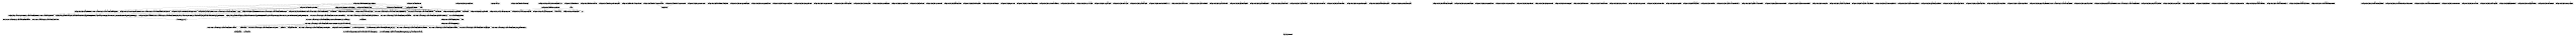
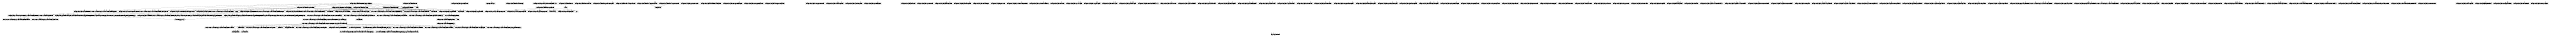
  digraph {
    label="Call graph: fix_indent.ll"
    node [shape=record]
    n1 [label="{_ZN9LAMMPS_NS9FixIndentC2EPNS_6LAMMPSEiPPc}"]
    n2 [label="{_ZN9LAMMPS_NS3FixC2EPNS_6LAMMPSEiPPc}"]
    n3 [label="{_ZNSaIcEC1Ev}"]
    n4 [label="{_ZNSt7__cxx1112basic_stringIcSt11char_traitsIcESaIcEEC2IS3_EEPKcRKS3_}"]
    n5 [label="{_ZN9LAMMPS_NS3FixD2Ev}"]
    n6 [label="{_ZN9LAMMPS_NS5utils16missing_cmd_argsERKNSt7__cxx1112basic_stringIcSt11char_traitsIcESaIcEEEiS8_PNS_5ErrorE}"]
    n7 [label="{_ZNSt7__cxx1112basic_stringIcSt11char_traitsIcESaIcEED1Ev}"]
    n8 [label="{_ZN9LAMMPS_NS5Error3allIJRiEEEvRKNSt7__cxx1112basic_stringIcSt11char_traitsIcESaIcEEEiSA_DpOT_}"]
    n9 [label="{_ZN9LAMMPS_NS9FixIndent7optionsEiPPc}"]
    n10 [label="{_ZN9LAMMPS_NS5utils7numericEPKciS2_bPNS_6LAMMPSE}"]
    n11 [label="{_ZN9LAMMPS_NS9FixIndent5setupEi}"]
    n12 [label="{_ZNSt7__cxx1112basic_stringIcSt11char_traitsIcESaIcEE13_M_local_dataEv}"]
    n13 [label="{_ZNSt7__cxx1112basic_stringIcSt11char_traitsIcESaIcEE12_Alloc_hiderC1EPcRKS3_}"]
    n14 [label="{_ZNSt11char_traitsIcE6lengthEPKc}"]
    n15 [label="{_ZNSt7__cxx1112basic_stringIcSt11char_traitsIcESaIcEE12_M_constructIPKcEEvT_S8_}"]
    n16 [label="{_ZNSt7__cxx1112basic_stringIcSt11char_traitsIcESaIcEE12_Alloc_hiderD2Ev}"]
    n17 [label="{_ZNSaIcED1Ev}"]
    n18 [label="{_ZN3fmt6v9_lmp17basic_string_viewIcEC2ISt11char_traitsIcESaIcEEERKNSt7__cxx1112basic_stringIcT_T0_EE}"]
    n19 [label="{_ZN3fmt6v9_lmp16make_format_argsINS0_20basic_format_contextINS0_8appenderEcEEJRiEEENS0_16format_arg_storeIT_JDpNSt9remove_cvINSt16remove_referenceIT0_E4typeEE4typeEEEEDpOSA_}"]
    n20 [label="{_ZN9LAMMPS_NS5Error4_allERKNSt7__cxx1112basic_stringIcSt11char_traitsIcESaIcEEEiN3fmt6v9_lmp17basic_string_viewIcEENSA_17basic_format_argsINSA_20basic_format_contextINSA_8appenderEcEEEE}"]
    n21 [label="{_ZN9LAMMPS_NS5Error3allIJRPcEEEvRKNSt7__cxx1112basic_stringIcSt11char_traitsIcESaIcEEEiSB_DpOT_}"]
    n22 [label="{strcmp}"]
    n23 [label="{_ZN9LAMMPS_NS5utils6strdupERKNSt7__cxx1112basic_stringIcSt11char_traitsIcESaIcEEE}"]
    n24 [label="{_ZN9LAMMPS_NS5utils8strmatchERKNSt7__cxx1112basic_stringIcSt11char_traitsIcESaIcEEES8_}"]
    n25 [label="{_ZN9__gnu_cxx11char_traitsIcE6lengthEPKc}"]
    n26 [label="{strlen}"]
    n27 [label="{_ZNSt7__cxx1112basic_stringIcSt11char_traitsIcESaIcEE16_M_construct_auxIPKcEEvT_S8_St12__false_type}"]
    n28 [label="{_ZNSaIcED2Ev}"]
    n29 [label="{_ZNKSt7__cxx1112basic_stringIcSt11char_traitsIcESaIcEE4dataEv}"]
    n30 [label="{_ZNKSt7__cxx1112basic_stringIcSt11char_traitsIcESaIcEE4sizeEv}"]
    n31 [label="{llvm.memcpy.p0.p0.i64}"]
    n32 [label="{_ZN3fmt6v9_lmp16make_format_argsINS0_20basic_format_contextINS0_8appenderEcEEJRPcEEENS0_16format_arg_storeIT_JDpNSt9remove_cvINSt16remove_referenceIT0_E4typeEE4typeEEEEDpOSB_}"]
    n33 [label="{_ZN9__gnu_cxx11char_traitsIcE2eqERKcS3_}"]
    n34 [label="{_ZNSt7__cxx1112basic_stringIcSt11char_traitsIcESaIcEE12_M_constructIPKcEEvT_S8_St20forward_iterator_tag}"]
    n35 [label="{_ZN9LAMMPS_NS3Fix13post_neighborEv}"]
    n36 [label="{__gxx_personality_v0}"]
    n37 [label="{_ZN9LAMMPS_NS5Respa13copy_flevel_fEi}"]
    n38 [label="{_ZN9LAMMPS_NS5Respa13copy_f_flevelEi}"]
    n39 [label="{_ZN9LAMMPS_NS9FixIndent9min_setupEi}"]
    n40 [label="{_ZN9LAMMPS_NS9FixIndent10post_forceEi}"]
    n41 [label="{_ZN9LAMMPS_NS6Modify17clearstep_computeEv}"]
    n42 [label="{_ZN9LAMMPS_NS8Variable13compute_equalEi}"]
    n43 [label="{_ZN9LAMMPS_NS6Modify15addstep_computeEl}"]
    n44 [label="{llvm.fmuladd.f64}"]
    n45 [label="{_ZN9LAMMPS_NS6Domain5remapEPd}"]
    n46 [label="{sqrt}"]
    n47 [label="{_ZNK9LAMMPS_NS6Domain13minimum_imageERdS1_S1_}"]
    n48 [label="{_ZN9LAMMPS_NS9FixIndentD2Ev}"]
    n49 [label="{_ZdaPv}"]
    n50 [label="{_ZN9LAMMPS_NS9FixIndentD0Ev}"]
    n51 [label="{_ZdlPv}"]
    n52 [label="{_ZN9LAMMPS_NS9FixIndent7setmaskEv}"]
    n53 [label="{_ZN9LAMMPS_NS9FixIndent4initEv}"]
    n54 [label="{_ZN9LAMMPS_NS8Variable4findEPKc}"]
    n55 [label="{_ZN9LAMMPS_NS8Variable10equalstyleEi}"]
    n56 [label="{__dynamic_cast}"]
    n57 [label="{_ZN9LAMMPS_NS9FixIndent16post_force_respaEiii}"]
    n58 [label="{_ZN9LAMMPS_NS9FixIndent14min_post_forceEi}"]
    n59 [label="{_ZN9LAMMPS_NS9FixIndent14compute_scalarEv}"]
    n60 [label="{MPI_Allreduce}"]
    n61 [label="{_ZN9LAMMPS_NS9FixIndent14compute_vectorEi}"]
    n62 [label="{_ZN9LAMMPS_NS3Fix16post_constructorEv}"]
    n63 [label="{_ZN9LAMMPS_NS3Fix9init_listEiPNS_9NeighListE}"]
    n64 [label="{_ZN9LAMMPS_NS3Fix18setup_pre_exchangeEv}"]
    n65 [label="{_ZN9LAMMPS_NS3Fix18setup_pre_neighborEv}"]
    n66 [label="{_ZN9LAMMPS_NS3Fix19setup_post_neighborEv}"]
-   n67 [label="{_ZN9LAMMPS_NS3Fix15setup_pre_forceEi}"]
    n68 [label="{_ZN9LAMMPS_NS3Fix17setup_pre_reverseEii}"]
    n69 [label="{_ZN9LAMMPS_NS3Fix17initial_integrateEi}"]
    n70 [label="{_ZN9LAMMPS_NS3Fix14post_integrateEv}"]
    n71 [label="{_ZN9LAMMPS_NS3Fix12pre_exchangeEv}"]
-   n72 [label="{_ZN9LAMMPS_NS3Fix12pre_neighborEv}"]
    n73 [label="{_ZNKSt7__cxx1112basic_stringIcSt11char_traitsIcESaIcEE7_M_dataEv}"]
    n74 [label="{__cxa_begin_catch}"]
    n75 [label="{_ZNSt7__cxx1112basic_stringIcSt11char_traitsIcESaIcEE10_M_disposeEv}"]
    n76 [label="{__cxa_rethrow}"]
    n77 [label="{__cxa_end_catch}"]
    n78 [label="{_ZSt9terminatev}"]
    n79 [label="{__clang_call_terminate}"]
    n80 [label="{_ZNSt7__cxx1112basic_stringIcSt11char_traitsIcESaIcEE13_M_set_lengthEm}"]
    n81 [label="{_ZN9LAMMPS_NS3Fix9pre_forceEi}"]
    n82 [label="{_ZN9LAMMPS_NS3Fix11pre_reverseEii}"]
    n83 [label="{_ZN9LAMMPS_NS3Fix15final_integrateEv}"]
    n84 [label="{_ZN9LAMMPS_NS3Fix15fused_integrateEi}"]
    n85 [label="{_ZN9LAMMPS_NS3Fix11end_of_stepEv}"]
    n86 [label="{_ZN9LAMMPS_NS3Fix8post_runEv}"]
    n87 [label="{_ZN9LAMMPS_NS3Fix13write_restartEP8_IO_FILE}"]
    n88 [label="{_ZN9LAMMPS_NS3Fix18write_restart_fileEPKc}"]
    n89 [label="{_ZN9LAMMPS_NS3Fix7restartEPc}"]
    n90 [label="{_ZN9LAMMPS_NS3Fix11grow_arraysEi}"]
    n91 [label="{_ZN9LAMMPS_NS3Fix11copy_arraysEiii}"]
    n92 [label="{_ZN9LAMMPS_NS3Fix10set_arraysEi}"]
    n93 [label="{_ZN9LAMMPS_NS3Fix13update_arraysEii}"]
    n94 [label="{_ZN9LAMMPS_NS3Fix12set_moleculeEiiiPdS1_S1_}"]
    n95 [label="{_ZN9LAMMPS_NS3Fix11clear_bonusEv}"]
    n96 [label="{_ZN9LAMMPS_NS3Fix11pack_borderEiPiPd}"]
    n97 [label="{_ZN9LAMMPS_NS3Fix13unpack_borderEiiPd}"]
    n98 [label="{_ZN9LAMMPS_NS3Fix13pack_exchangeEiPd}"]
    n99 [label="{_ZN9LAMMPS_NS3Fix15unpack_exchangeEiPd}"]
    n100 [label="{_ZN9LAMMPS_NS3Fix12pack_restartEiPd}"]
    n101 [label="{_ZN9LAMMPS_NS3Fix14unpack_restartEii}"]
    n102 [label="{_ZN9LAMMPS_NS3Fix12size_restartEi}"]
    n103 [label="{_ZN9LAMMPS_NS3Fix15maxsize_restartEv}"]
    n104 [label="{_ZN9LAMMPS_NS3Fix21setup_pre_force_respaEii}"]
    n105 [label="{_ZN9LAMMPS_NS3Fix23initial_integrate_respaEiii}"]
    n106 [label="{_ZN9LAMMPS_NS3Fix20post_integrate_respaEii}"]
+   n107 [label="{_ZN9LAMMPS_NS3Fix15pre_force_respaEiii}"]
    n108 [label="{_ZN9LAMMPS_NS3Fix21final_integrate_respaEii}"]
    n109 [label="{_ZN9LAMMPS_NS3Fix16min_pre_exchangeEv}"]
    n110 [label="{_ZN9LAMMPS_NS3Fix16min_pre_neighborEv}"]
    n111 [label="{_ZN9LAMMPS_NS3Fix17min_post_neighborEv}"]
    n112 [label="{_ZN9LAMMPS_NS3Fix13min_pre_forceEi}"]
    n113 [label="{_ZN9LAMMPS_NS3Fix15min_pre_reverseEii}"]
    n114 [label="{_ZN9LAMMPS_NS3Fix10min_energyEPd}"]
    n115 [label="{_ZN9LAMMPS_NS3Fix9min_storeEv}"]
    n116 [label="{_ZN9LAMMPS_NS3Fix14min_clearstoreEv}"]
    n117 [label="{_ZN9LAMMPS_NS3Fix13min_pushstoreEv}"]
    n118 [label="{_ZN9LAMMPS_NS3Fix12min_popstoreEv}"]
    n119 [label="{_ZN9LAMMPS_NS3Fix13min_reset_refEv}"]
    n120 [label="{_ZN9LAMMPS_NS3Fix8min_stepEdPd}"]
    n121 [label="{_ZN9LAMMPS_NS3Fix9max_alphaEPd}"]
    n122 [label="{_ZN9LAMMPS_NS3Fix7min_dofEv}"]
    n123 [label="{_ZN9LAMMPS_NS3Fix17pack_forward_commEiPiPdiS1_}"]
    n124 [label="{_ZN9LAMMPS_NS3Fix19unpack_forward_commEiiPd}"]
    n125 [label="{_ZN9LAMMPS_NS3Fix22pack_reverse_comm_sizeEii}"]
    n126 [label="{_ZN9LAMMPS_NS3Fix19unpack_reverse_commEiPiPd}"]
    n127 [label="{_ZN9LAMMPS_NS3Fix10reset_gridEv}"]
    n128 [label="{_ZN9LAMMPS_NS3Fix17pack_forward_gridEiPviPi}"]
    n129 [label="{_ZN9LAMMPS_NS3Fix19unpack_forward_gridEiPviPi}"]
    n130 [label="{_ZN9LAMMPS_NS3Fix17pack_reverse_gridEiPviPi}"]
    n131 [label="{_ZN9LAMMPS_NS3Fix19unpack_reverse_gridEiPviPi}"]
    n132 [label="{_ZN9LAMMPS_NS3Fix15pack_remap_gridEiPviPi}"]
    n133 [label="{_ZN9LAMMPS_NS3Fix17unpack_remap_gridEiPviPi}"]
    n134 [label="{_ZN9LAMMPS_NS3Fix16unpack_read_gridEiPc}"]
    n135 [label="{_ZN9LAMMPS_NS3Fix15pack_write_gridEiPv}"]
    n136 [label="{_ZN9LAMMPS_NS3Fix17unpack_write_gridEiPvPi}"]
    n137 [label="{_ZN9LAMMPS_NS3Fix16get_grid_by_nameERKNSt7__cxx1112basic_stringIcSt11char_traitsIcESaIcEEERi}"]
    n138 [label="{_ZN9LAMMPS_NS3Fix17get_grid_by_indexEi}"]
    n139 [label="{_ZN9LAMMPS_NS3Fix20get_griddata_by_nameEiRKNSt7__cxx1112basic_stringIcSt11char_traitsIcESaIcEEERi}"]
    n140 [label="{_ZN9LAMMPS_NS3Fix21get_griddata_by_indexEi}"]
    n141 [label="{_ZN9LAMMPS_NS3Fix13compute_arrayEii}"]
    n142 [label="{_ZN9LAMMPS_NS3Fix3dofEi}"]
    n143 [label="{_ZN9LAMMPS_NS3Fix6deformEi}"]
    n144 [label="{_ZN9LAMMPS_NS3Fix12reset_targetEd}"]
    n145 [label="{_ZN9LAMMPS_NS3Fix8reset_dtEv}"]
    n146 [label="{_ZN9LAMMPS_NS3Fix16read_data_headerEPc}"]
    n147 [label="{_ZN9LAMMPS_NS3Fix17read_data_sectionEPciS1_i}"]
    n148 [label="{_ZN9LAMMPS_NS3Fix20read_data_skip_linesEPc}"]
    n149 [label="{_ZN9LAMMPS_NS3Fix17write_data_headerEP8_IO_FILEi}"]
+   n150 [label="{_ZN9LAMMPS_NS3Fix23write_data_section_sizeEiRiS1_}"]
    n151 [label="{_ZN9LAMMPS_NS3Fix23write_data_section_packEiPPd}"]
    n152 [label="{_ZN9LAMMPS_NS3Fix26write_data_section_keywordEiP8_IO_FILE}"]
    n153 [label="{_ZN9LAMMPS_NS3Fix18write_data_sectionEiP8_IO_FILEiPPdi}"]
    n154 [label="{_ZN9LAMMPS_NS3Fix13zero_momentumEv}"]
-   n155 [label="{_ZN9LAMMPS_NS3Fix13zero_rotationEv}"]
    n156 [label="{_ZN9LAMMPS_NS3Fix15rebuild_specialEv}"]
    n157 [label="{_ZN9LAMMPS_NS3Fix5imageERPiRPPd}"]
    n158 [label="{_ZN9LAMMPS_NS3Fix12modify_paramEiPPc}"]
    n159 [label="{_ZN9LAMMPS_NS3Fix7extractEPKcRi}"]
    n160 [label="{_ZN9LAMMPS_NS3Fix12memory_usageEv}"]
    n161 [label="{_ZN9__gnu_cxx17__is_null_pointerIKcEEbPT_}"]
    n162 [label="{_ZSt19__throw_logic_errorPKc}"]
    n163 [label="{_ZSt8distanceIPKcENSt15iterator_traitsIT_E15difference_typeES3_S3_}"]
    n164 [label="{_ZNSt7__cxx1112basic_stringIcSt11char_traitsIcESaIcEE9_M_createERmm}"]
    n165 [label="{_ZNSt7__cxx1112basic_stringIcSt11char_traitsIcESaIcEE7_M_dataEPc}"]
    n166 [label="{_ZNSt7__cxx1112basic_stringIcSt11char_traitsIcESaIcEE11_M_capacityEm}"]
    n167 [label="{_ZNSt7__cxx1112basic_stringIcSt11char_traitsIcESaIcEE13_S_copy_charsEPcPKcS7_}"]
    n168 [label="{_ZSt19__iterator_categoryIPKcENSt15iterator_traitsIT_E17iterator_categoryERKS3_}"]
    n169 [label="{_ZSt10__distanceIPKcENSt15iterator_traitsIT_E15difference_typeES3_S3_St26random_access_iterator_tag}"]
    n1 -> n2
    n1 -> n3
    n1 -> n4
    n1 -> n5
    n1 -> n6
    n1 -> n7
    n1 -> n8
    n1 -> n9
    n1 -> n10
    n1 -> n11
    n4 -> n12
    n4 -> n13
    n4 -> n14
    n4 -> n15
    n4 -> n16
    n8 -> n18
    n8 -> n19
    n8 -> n20
    n9 -> n3
    n9 -> n4
    n9 -> n6
    n9 -> n7
    n9 -> n10
    n9 -> n17
    n9 -> n21
    n9 -> n22
    n9 -> n23
    n9 -> n24
    n11 -> n3
    n11 -> n4
    n11 -> n7
    n11 -> n17
    n11 -> n24
    n11 -> n37
    n11 -> n38
    n11 -> n56
    n14 -> n25
    n14 -> n26
    n15 -> n27
    n16 -> n28
    n18 -> n29
    n18 -> n30
    n19 -> n31
    n21 -> n18
    n21 -> n20
    n21 -> n32
    n25 -> n33
    n27 -> n34
    n32 -> n31
    n34 -> n73
    n34 -> n74
    n34 -> n75
    n34 -> n76
    n34 -> n77
    n34 -> n79
    n34 -> n80
    n34 -> n161
    n34 -> n162
    n34 -> n163
    n34 -> n164
    n34 -> n165
    n34 -> n166
    n34 -> n167
    n40 -> n41
    n40 -> n42
    n40 -> n43
    n40 -> n44
    n40 -> n45
    n40 -> n46
    n47 -> n40
    n48 -> n5
    n48 -> n49
    n50 -> n51
    n53 -> n3
    n53 -> n4
    n53 -> n7
    n53 -> n17
    n53 -> n21
    n53 -> n24
    n53 -> n54
    n53 -> n55
    n59 -> n60
    n61 -> n60
    n77 -> n74
    n77 -> n78
    n163 -> n168
    n163 -> n169
  }
